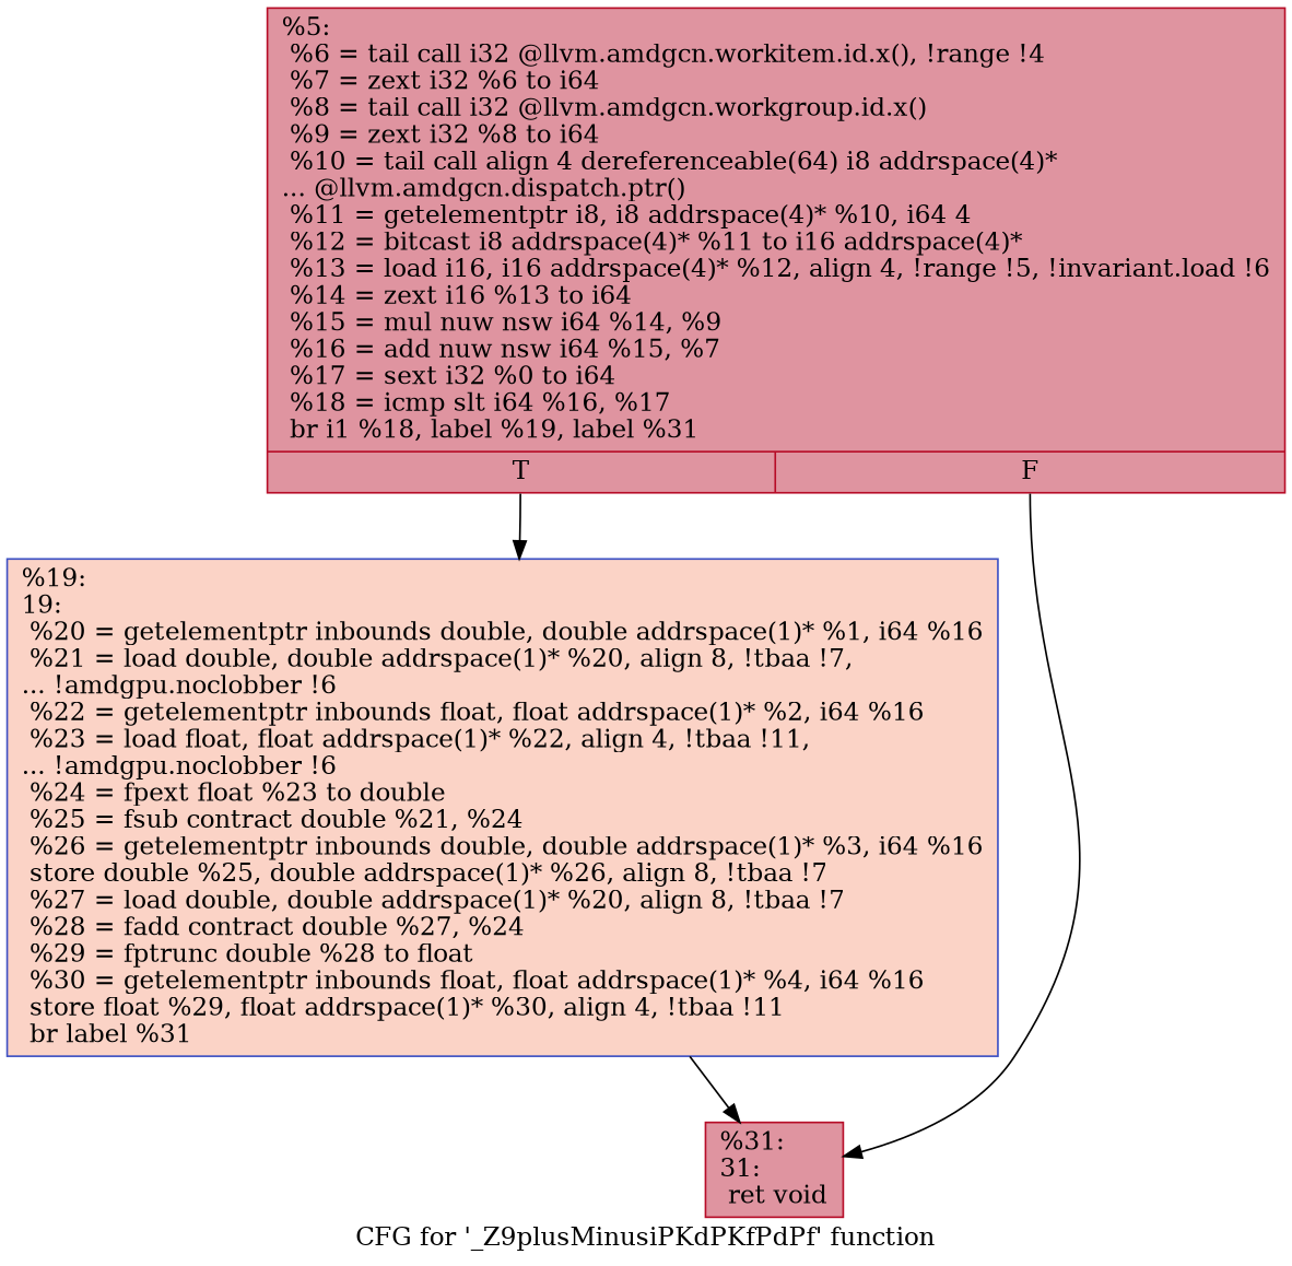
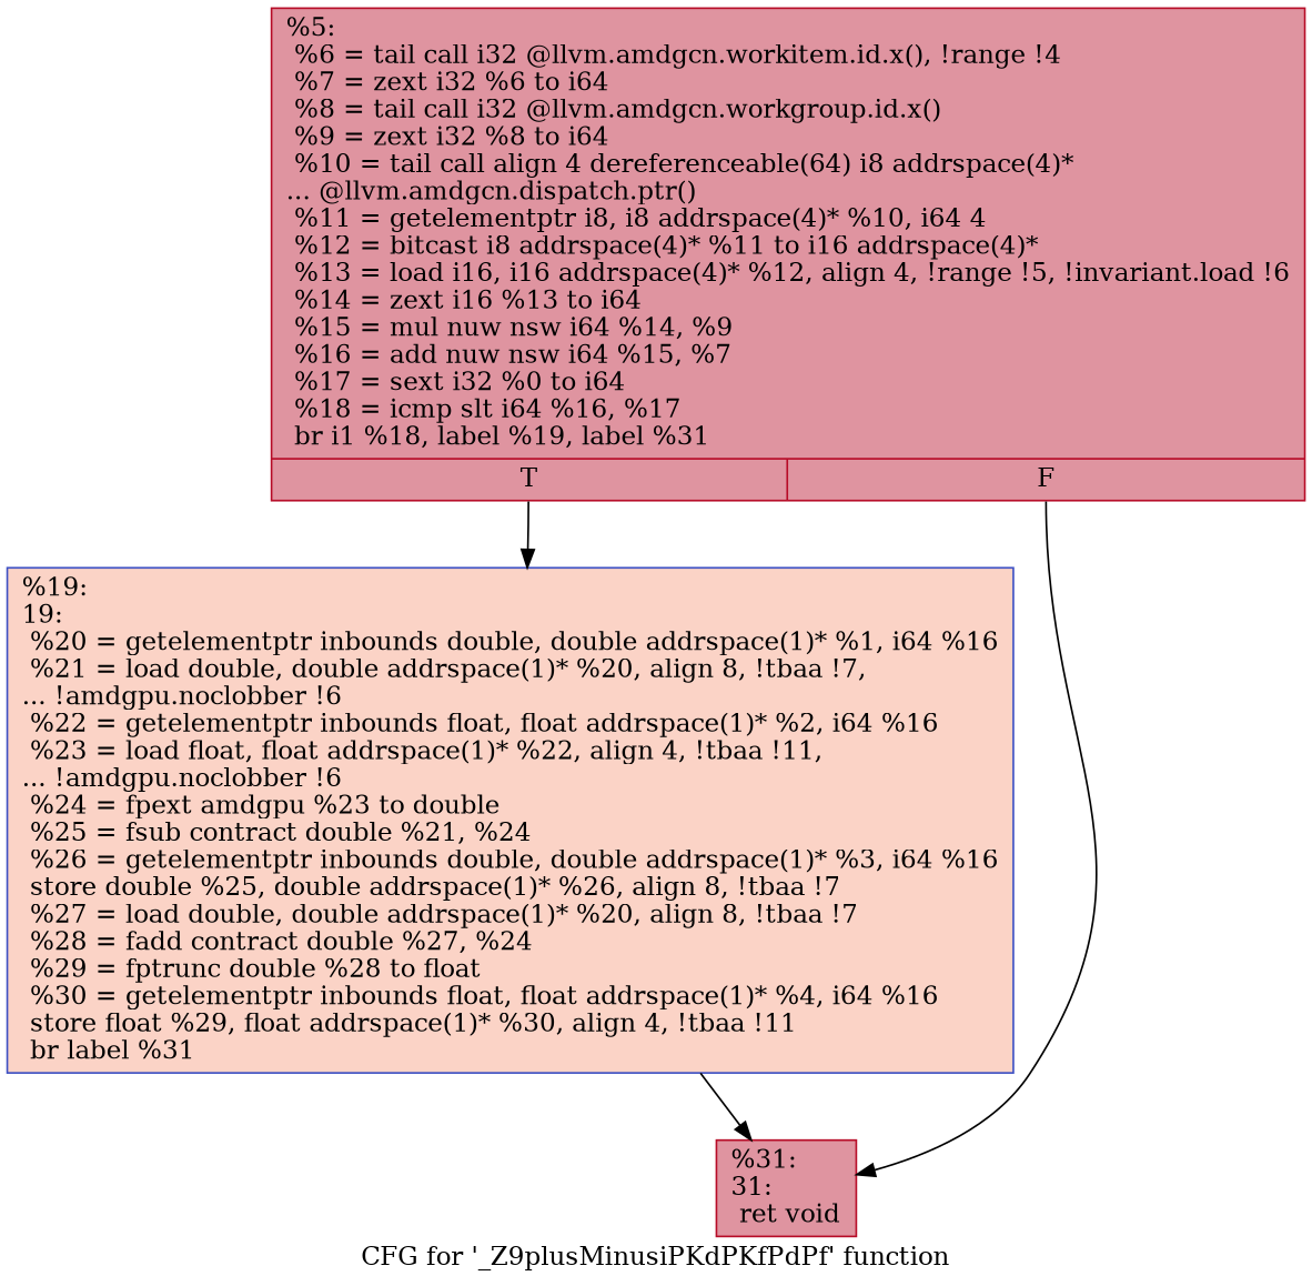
  digraph {
    label="CFG for '_Z9plusMinusiPKdPKfPdPf' function"
    node [color="#b70d28ff" fillcolor="#b70d2870" shape=record style=filled]
    n1 [label="{%5:\l  %6 = tail call i32 @llvm.amdgcn.workitem.id.x(), !range !4\l  %7 = zext i32 %6 to i64\l  %8 = tail call i32 @llvm.amdgcn.workgroup.id.x()\l  %9 = zext i32 %8 to i64\l  %10 = tail call align 4 dereferenceable(64) i8 addrspace(4)*\l... @llvm.amdgcn.dispatch.ptr()\l  %11 = getelementptr i8, i8 addrspace(4)* %10, i64 4\l  %12 = bitcast i8 addrspace(4)* %11 to i16 addrspace(4)*\l  %13 = load i16, i16 addrspace(4)* %12, align 4, !range !5, !invariant.load !6\l  %14 = zext i16 %13 to i64\l  %15 = mul nuw nsw i64 %14, %9\l  %16 = add nuw nsw i64 %15, %7\l  %17 = sext i32 %0 to i64\l  %18 = icmp slt i64 %16, %17\l  br i1 %18, label %19, label %31\l|{<s0>T|<s1>F}}"]
-   n2 [color="#3d50c3ff" fillcolor="#f59c7d70" label="{%19:\l19:                                               \l  %20 = getelementptr inbounds double, double addrspace(1)* %1, i64 %16\l  %21 = load double, double addrspace(1)* %20, align 8, !tbaa !7,\l... !amdgpu.noclobber !6\l  %22 = getelementptr inbounds float, float addrspace(1)* %2, i64 %16\l  %23 = load float, float addrspace(1)* %22, align 4, !tbaa !11,\l... !amdgpu.noclobber !6\l  %24 = fpext float %23 to double\l  %25 = fsub contract double %21, %24\l  %26 = getelementptr inbounds double, double addrspace(1)* %3, i64 %16\l  store double %25, double addrspace(1)* %26, align 8, !tbaa !7\l  %27 = load double, double addrspace(1)* %20, align 8, !tbaa !7\l  %28 = fadd contract double %27, %24\l  %29 = fptrunc double %28 to float\l  %30 = getelementptr inbounds float, float addrspace(1)* %4, i64 %16\l  store float %29, float addrspace(1)* %30, align 4, !tbaa !11\l  br label %31\l}"]
+   n2 [color="#3d50c3ff" fillcolor="#f59c7d70" label="{%19:\l19:                                               \l  %20 = getelementptr inbounds double, double addrspace(1)* %1, i64 %16\l  %21 = load double, double addrspace(1)* %20, align 8, !tbaa !7,\l... !amdgpu.noclobber !6\l  %22 = getelementptr inbounds float, float addrspace(1)* %2, i64 %16\l  %23 = load float, float addrspace(1)* %22, align 4, !tbaa !11,\l... !amdgpu.noclobber !6\l  %24 = fpext amdgpu %23 to double\l  %25 = fsub contract double %21, %24\l  %26 = getelementptr inbounds double, double addrspace(1)* %3, i64 %16\l  store double %25, double addrspace(1)* %26, align 8, !tbaa !7\l  %27 = load double, double addrspace(1)* %20, align 8, !tbaa !7\l  %28 = fadd contract double %27, %24\l  %29 = fptrunc double %28 to float\l  %30 = getelementptr inbounds float, float addrspace(1)* %4, i64 %16\l  store float %29, float addrspace(1)* %30, align 4, !tbaa !11\l  br label %31\l}"]
    n3 [label="{%31:\l31:                                               \l  ret void\l}"]
    n1 -> n2 [tailport=s0]
    n1 -> n3 [tailport=s1]
    n2 -> n3
  }
